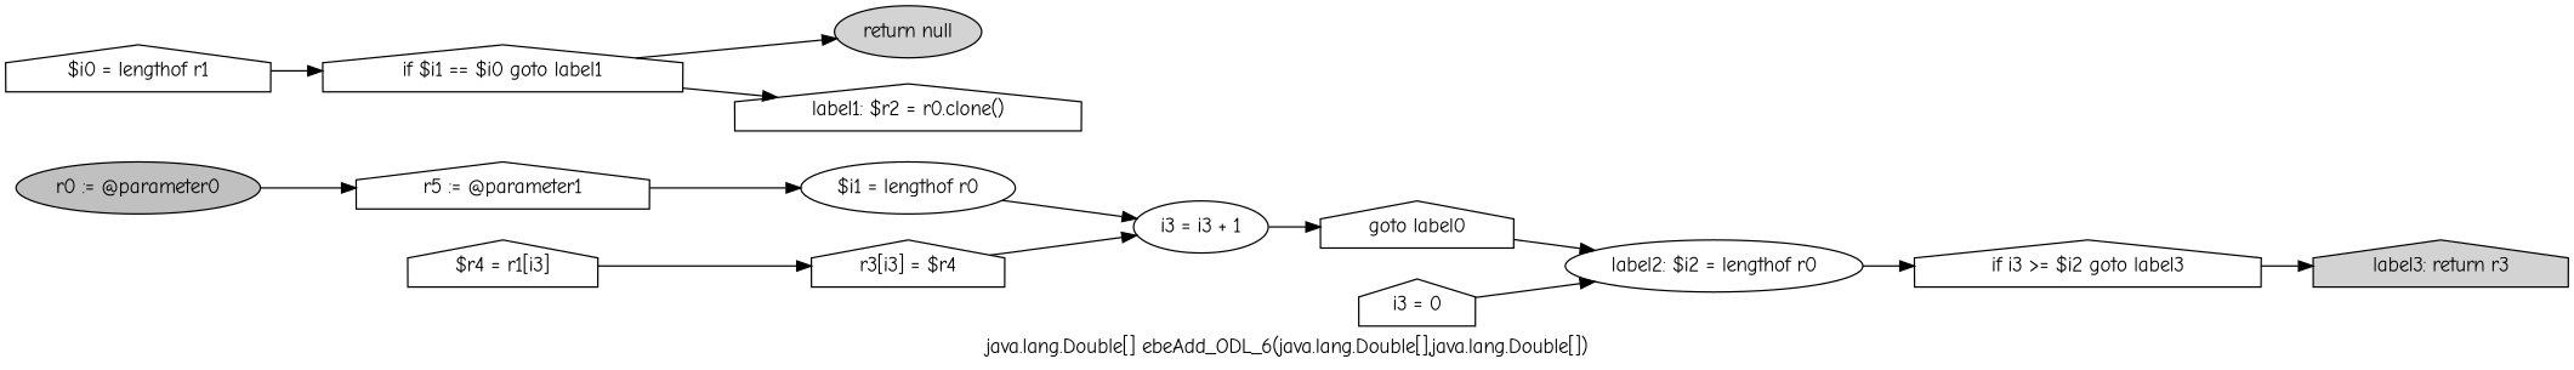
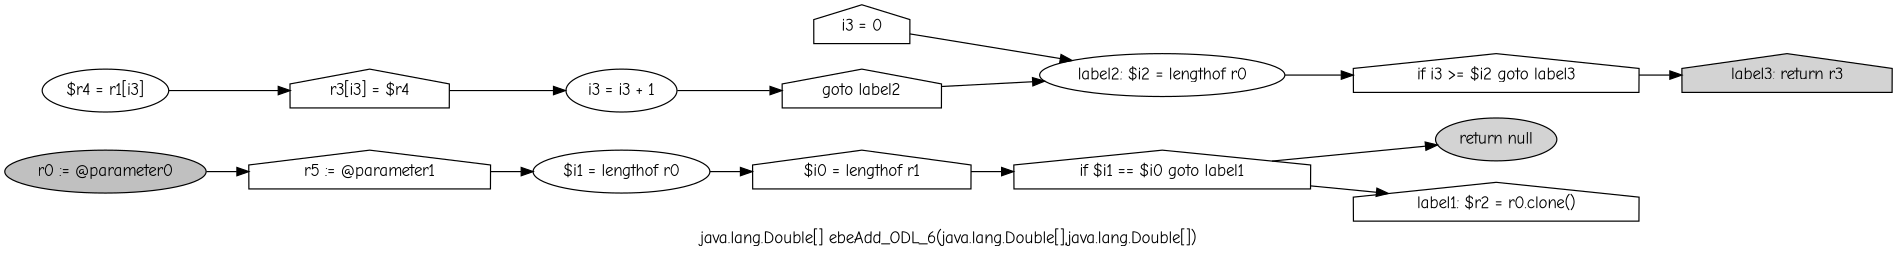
  digraph {
    fontname="Comic Neue"
    label="java.lang.Double[] ebeAdd_ODL_6(java.lang.Double[],java.lang.Double[])"
    rankdir=LR
    node [fontname="Comic Neue" shape=house]
    edge [fontname="Comic Neue"]
    n1 [fillcolor=gray label="r0 := @parameter0" shape=ellipse style=filled]
    n2 [label="r5 := @parameter1"]
    n3 [label="$i1 = lengthof r0" shape=ellipse]
    n4 [label="$i0 = lengthof r1"]
    n5 [label="if $i1 == $i0 goto label1"]
    n6 [fillcolor=lightgray label="return null" shape=ellipse style=filled]
    n7 [label="label1: $r2 = r0.clone()"]
    n8 [label="i3 = 0"]
    n9 [label="label2: $i2 = lengthof r0" shape=ellipse]
    n10 [label="if i3 >= $i2 goto label3"]
    n11 [fillcolor=lightgray label="label3: return r3" style=filled]
-   n12 [label="$r4 = r1[i3]"]
+   n12 [label="$r4 = r1[i3]" shape=ellipse]
    n13 [label="r3[i3] = $r4"]
    n14 [label="i3 = i3 + 1" shape=ellipse]
-   n15 [label="goto label0"]
+   n15 [label="goto label2"]
    n1 -> n2
    n2 -> n3
-   n3 -> n14
+   n3 -> n4
    n4 -> n5
    n5 -> n6
    n5 -> n7
    n8 -> n9
    n9 -> n10
    n10 -> n11
    n12 -> n13
    n13 -> n14
    n14 -> n15
    n15 -> n9
  }
